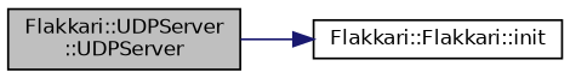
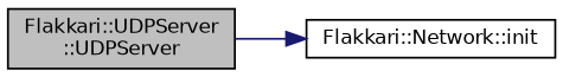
  digraph {
    rankdir=LR
    node [color=black fontname=Helvetica fontsize=10 shape=record style=filled]
    n1 [fillcolor=grey75 fontcolor=black height=0.2 label="Flakkari::UDPServer\l::UDPServer" width=0.4]
-   n2 [fillcolor=white height=0.2 label="Flakkari::Flakkari::init" width=0.4]
+   n2 [fillcolor=white height=0.2 label="Flakkari::Network::init" width=0.4]
    n1 -> n2 [color=midnightblue fontname=Helvetica fontsize=10 labelfontname=Helvetica labelfontsize=10 style=solid]
  }
